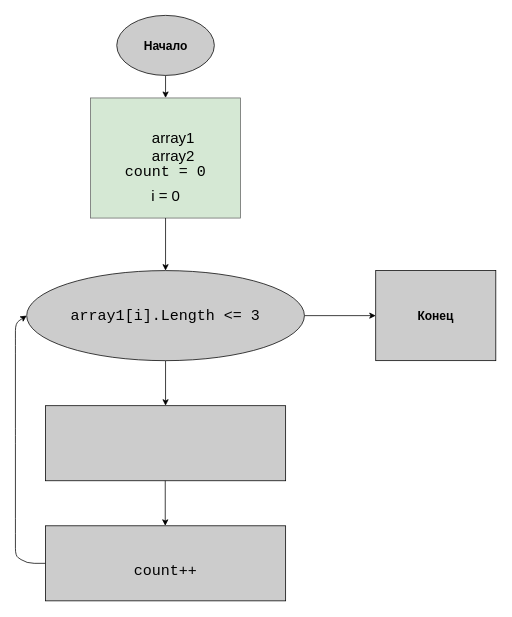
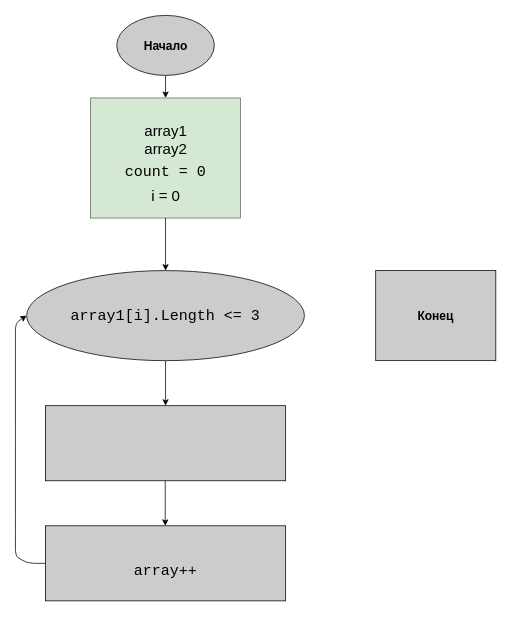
  <mxCell id="0" />
  <mxCell id="1" parent="0" />
  <mxCell id="2" value="" style="edgeStyle=none;html=1;fontSize=20;fontColor=#000000;entryX=0.5;entryY=0;entryDx=0;entryDy=0;" edge="1" parent="1" source="3" target="5"><mxGeometry relative="1" as="geometry" /></mxCell>
  <mxCell id="3" value="" style="ellipse;whiteSpace=wrap;html=1;fillColor=#CCCCCC;" vertex="1" parent="1"><mxGeometry x="155" width="130" height="80" as="geometry" y="20" /></mxCell>
  <mxCell id="4" value="Начало" style="text;html=1;resizable=0;autosize=1;align=center;verticalAlign=middle;points=[];fillColor=none;strokeColor=none;rounded=0;fontSize=16;fontStyle=1" vertex="1" parent="1"><mxGeometry x="185" y="50" width="70" height="20" as="geometry" /></mxCell>
  <mxCell id="5" value="&lt;br&gt;&lt;br&gt;&lt;div style=&quot;font-family: &amp;#34;consolas&amp;#34; , &amp;#34;courier new&amp;#34; , monospace ; font-weight: normal ; font-size: 20px ; line-height: 27px&quot;&gt;&lt;div&gt;&lt;font color=&quot;#000000&quot;&gt;count = 0&lt;/font&gt;&lt;/div&gt;&lt;/div&gt;" style="whiteSpace=wrap;html=1;fontSize=16;fillColor=#d5e8d4;fontColor=#333333;strokeColor=#666666;" vertex="1" parent="1"><mxGeometry x="120" y="130" width="200" height="160" as="geometry" /></mxCell>
- <mxCell id="6" value="&lt;div style=&quot;font-size: 20px&quot;&gt;&lt;font style=&quot;font-size: 20px&quot;&gt;array1&lt;/font&gt;&lt;/div&gt;&lt;div style=&quot;font-size: 20px&quot;&gt;array2&lt;/div&gt;" style="text;html=1;resizable=0;autosize=1;align=center;verticalAlign=middle;points=[];fillColor=none;strokeColor=none;rounded=0;" vertex="1" parent="1"><mxGeometry x="195" y="180" width="70" height="30" as="geometry" /></mxCell>
+ <mxCell id="6" value="&lt;div style=&quot;font-size: 20px&quot;&gt;&lt;font style=&quot;font-size: 20px&quot;&gt;array1&lt;/font&gt;&lt;/div&gt;&lt;div style=&quot;font-size: 20px&quot;&gt;array2&lt;/div&gt;" style="text;html=1;resizable=0;autosize=1;align=center;verticalAlign=middle;points=[];fillColor=none;strokeColor=none;rounded=0;" vertex="1" parent="1"><mxGeometry x="185" y="170" width="70" height="30" as="geometry" /></mxCell>
  <mxCell id="7" value="" style="edgeStyle=none;html=1;fontSize=20;fontColor=#000000;" edge="1" parent="1" target="11"><mxGeometry relative="1" as="geometry"><mxPoint x="220" y="290" as="sourcePoint" /></mxGeometry></mxCell>
  <mxCell id="8" value="&lt;font style=&quot;font-size: 20px ; font-weight: normal&quot;&gt;i = 0&lt;/font&gt;" style="text;html=1;resizable=0;autosize=1;align=center;verticalAlign=middle;points=[];fillColor=none;strokeColor=none;rounded=0;fontSize=16;fontStyle=1" vertex="1" parent="1"><mxGeometry x="195" y="245" width="50" height="30" as="geometry" /></mxCell>
- <mxCell id="9" value="" style="edgeStyle=none;html=1;fontSize=20;fontColor=#000000;" edge="1" parent="1" source="11" target="15"><mxGeometry relative="1" as="geometry" /></mxCell>
  <mxCell id="10" value="" style="edgeStyle=none;html=1;fontSize=20;fontColor=#000000;entryX=0.5;entryY=0;entryDx=0;entryDy=0;" edge="1" parent="1" source="11" target="12"><mxGeometry relative="1" as="geometry" /></mxCell>
  <mxCell id="11" value="&lt;div style=&quot;font-family: &amp;#34;consolas&amp;#34; , &amp;#34;courier new&amp;#34; , monospace ; font-size: 20px ; line-height: 27px&quot;&gt;array1[i].Length &amp;lt;= 3&lt;/div&gt;" style="ellipse;whiteSpace=wrap;html=1;fontSize=16;fillColor=#CCCCCC;" vertex="1" parent="1"><mxGeometry x="35" y="360" width="370" height="120" as="geometry" /></mxCell>
  <mxCell id="12" value="" style="whiteSpace=wrap;html=1;fontSize=16;fillColor=#CCCCCC;" vertex="1" parent="1"><mxGeometry x="60" y="540" width="320" height="100" as="geometry" /></mxCell>
  <mxCell id="13" value="" style="edgeStyle=none;html=1;fontSize=20;fontColor=#000000;entryX=0;entryY=0.5;entryDx=0;entryDy=0;exitX=0;exitY=0.5;exitDx=0;exitDy=0;" edge="1" parent="1" source="14" target="11"><mxGeometry relative="1" as="geometry"><mxPoint y="750" as="targetPoint" x="-20" /><Array as="points"><mxPoint x="35" y="750" /><mxPoint x="20" y="740" /><mxPoint x="20" y="700" /><mxPoint x="20" y="580" /><mxPoint x="20" y="460" /><mxPoint x="20" y="430" /></Array></mxGeometry></mxCell>
- <mxCell id="14" value="&lt;br&gt;&lt;br&gt;&lt;div style=&quot;font-family: &amp;#34;consolas&amp;#34; , &amp;#34;courier new&amp;#34; , monospace ; font-weight: normal ; font-size: 20px ; line-height: 27px&quot;&gt;&lt;div&gt;count++&lt;/div&gt;&lt;/div&gt;&lt;br&gt;" style="whiteSpace=wrap;html=1;fontSize=16;fillColor=#CCCCCC;" vertex="1" parent="1"><mxGeometry x="60" y="700" width="320" height="100" as="geometry" /></mxCell>
+ <mxCell id="14" value="&lt;br&gt;&lt;br&gt;&lt;div style=&quot;font-family: &amp;#34;consolas&amp;#34; , &amp;#34;courier new&amp;#34; , monospace ; font-weight: normal ; font-size: 20px ; line-height: 27px&quot;&gt;&lt;div&gt;array++&lt;/div&gt;&lt;/div&gt;&lt;br&gt;" style="whiteSpace=wrap;html=1;fontSize=16;fillColor=#CCCCCC;" vertex="1" parent="1"><mxGeometry x="60" y="700" width="320" height="100" as="geometry" /></mxCell>
  <mxCell id="15" value="&lt;b&gt;Конец&lt;/b&gt;" style="whiteSpace=wrap;html=1;fontSize=16;fillColor=#CCCCCC;rounded=0;" vertex="1" parent="1"><mxGeometry x="500" y="360" width="160" height="120" as="geometry" /></mxCell>
  <mxCell id="16" value="" style="edgeStyle=none;html=1;fontSize=20;fontColor=#000000;entryX=0.5;entryY=0;entryDx=0;entryDy=0;" edge="1" parent="1"><mxGeometry relative="1" as="geometry"><mxPoint x="219.58" y="640" as="sourcePoint" /><mxPoint x="219.58" y="700" as="targetPoint" /></mxGeometry></mxCell>
